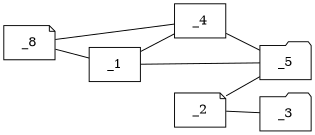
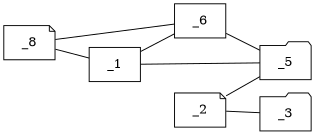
  graph {
    rankdir=LR
    node [shape=note]
    n1 [label=_8 x=1.00481 y=2.26685]
    _1 [shape=box x=0.968054 y=0.679311]
-   _4 [shape=box x=0.951628 y=2.00139]
+   _4 [shape=box x=0.951628 y=2.00139 label=_6]
    _5 [shape=folder x=1.72522 y=1.44401]
    _3 [shape=folder x=2.63009 y=2.97444]
    _2 [x=1.79981 y=1.16282]
    n1 -- _1
    n1 -- _4
    _1 -- _4
    _1 -- _5
    _4 -- _5
    _2 -- _5
    _2 -- _3
  }
